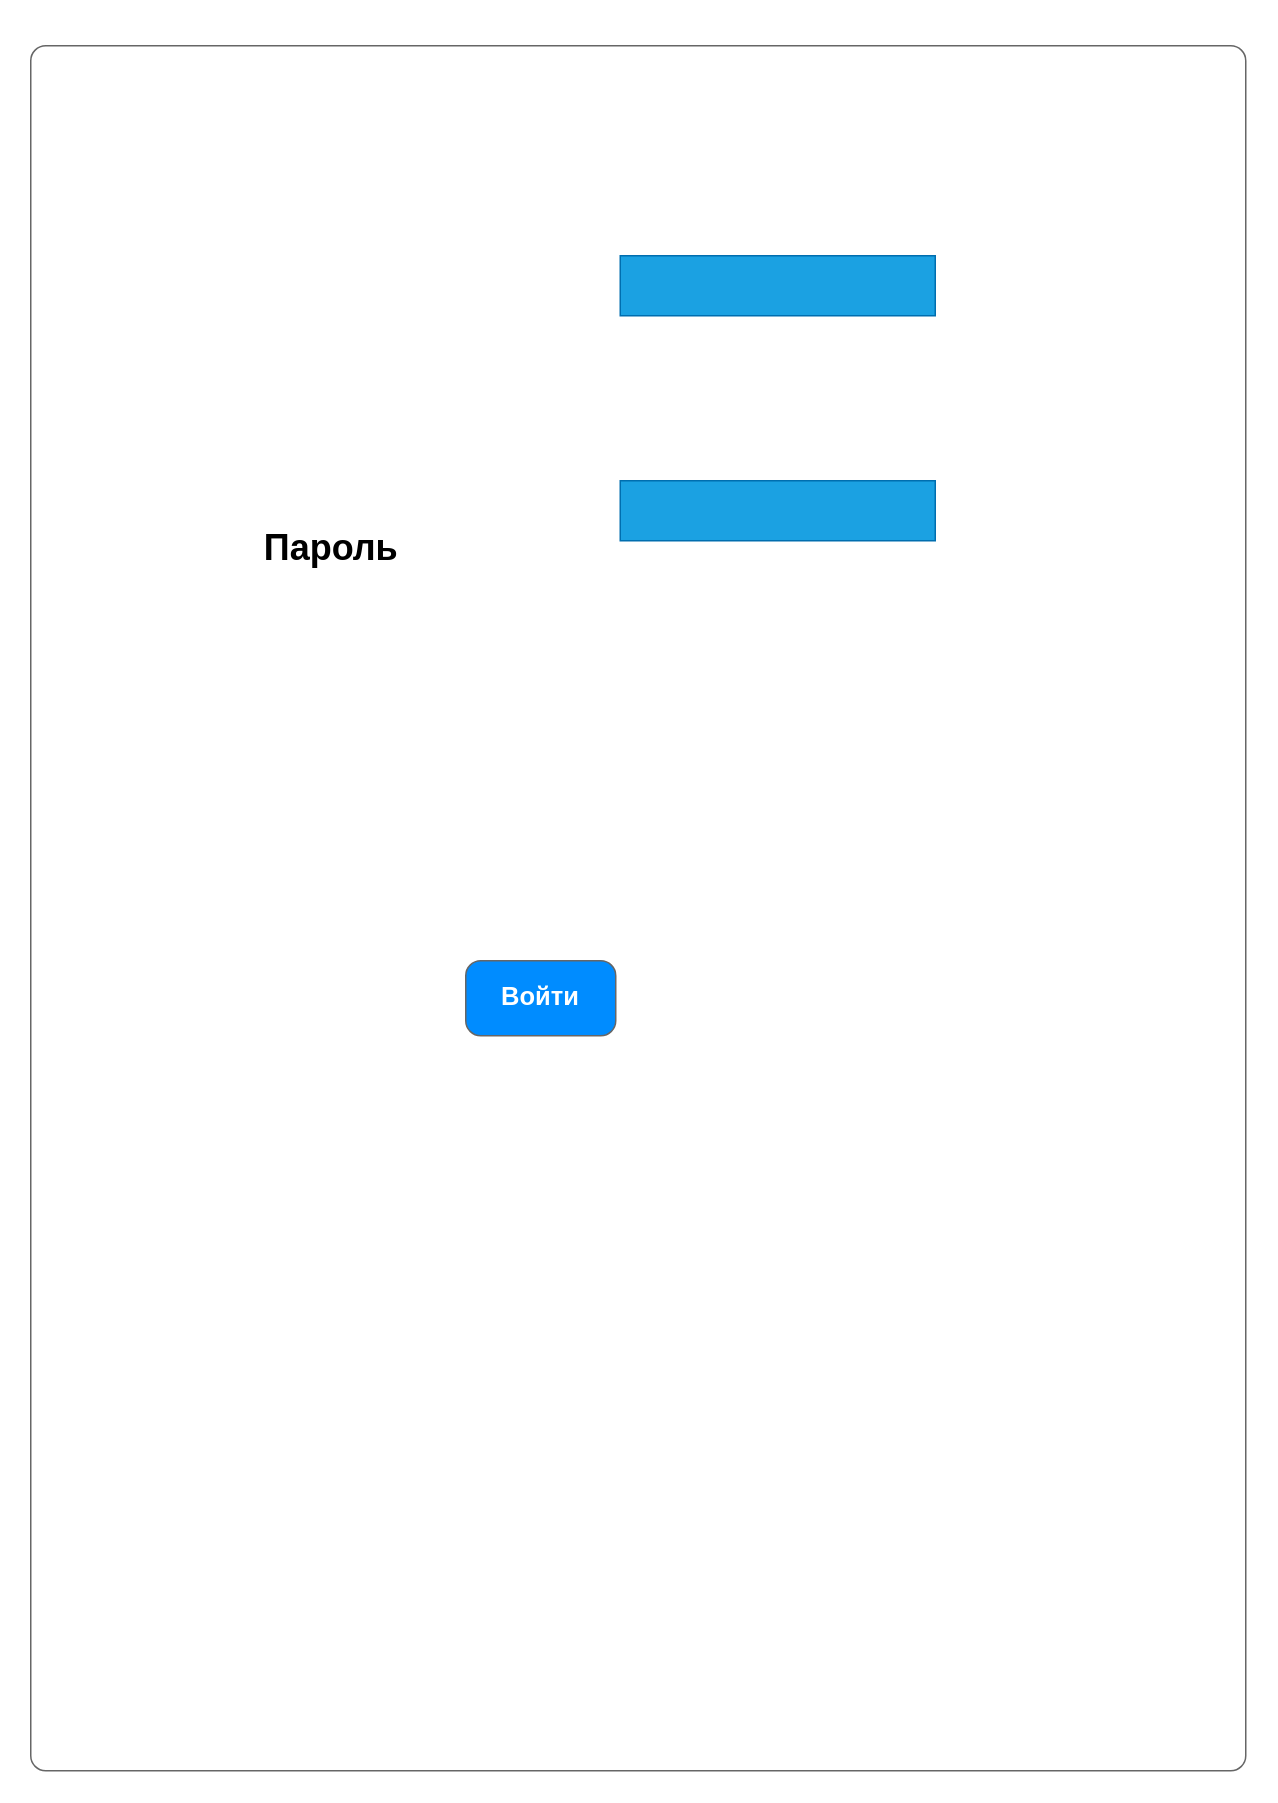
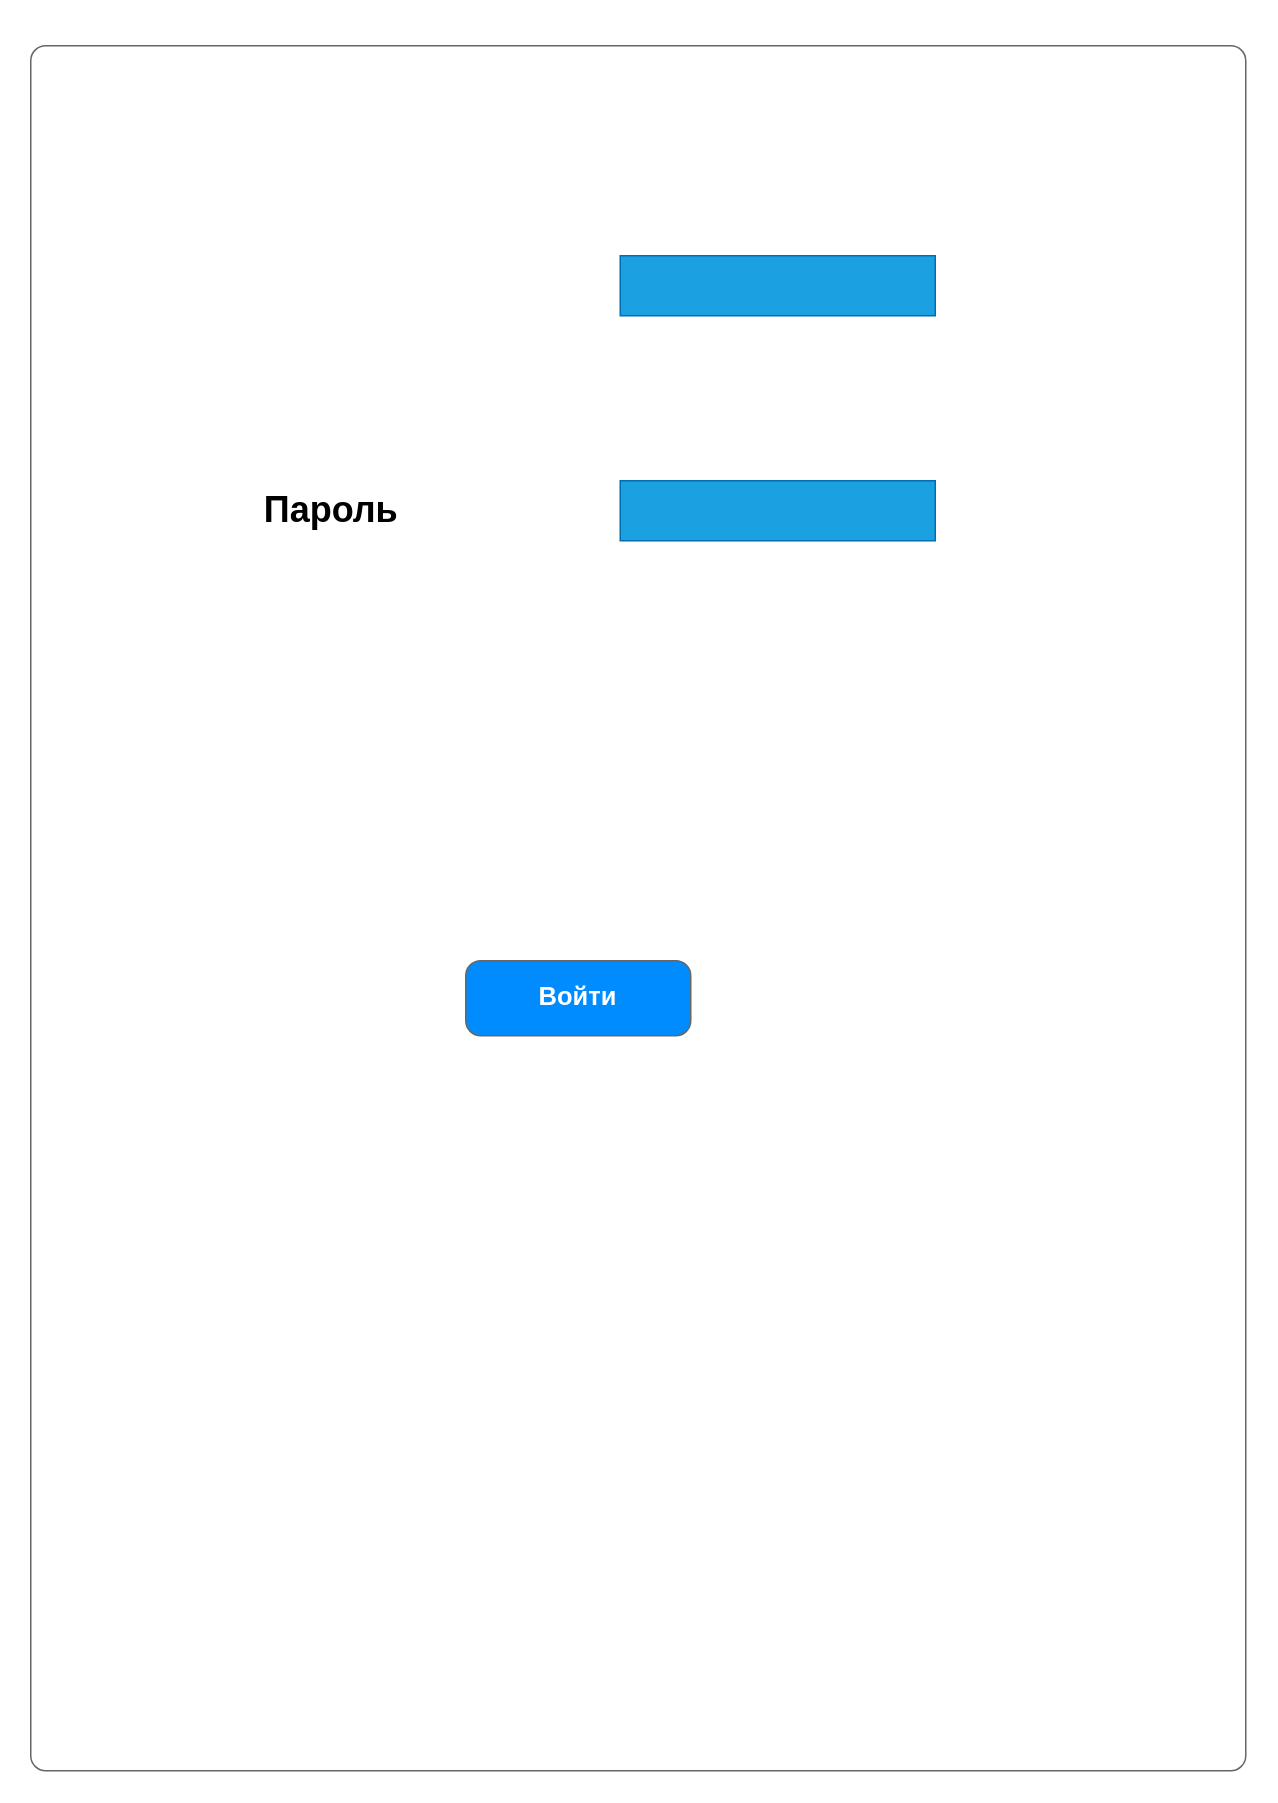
  <mxCell id="0" />
  <mxCell id="1" parent="0" />
  <mxCell id="2" value="" style="shape=mxgraph.mockup.containers.marginRect;rectMarginTop=10;strokeColor=#666666;strokeWidth=1;dashed=0;rounded=1;arcSize=5;recursiveResize=0;labelBackgroundColor=none;fontSize=25;fontColor=#FFFFFF;" vertex="1" parent="1"><mxGeometry x="20" width="810" height="1160" as="geometry" y="20" /></mxCell>
- <mxCell id="3" value="Пароль" style="text;strokeColor=none;fillColor=none;html=1;fontSize=24;fontStyle=1;verticalAlign=middle;align=center;" vertex="1" parent="1"><mxGeometry x="170" y="345" width="100" height="40" as="geometry" /></mxCell>
+ <mxCell id="3" value="Пароль" style="text;strokeColor=none;fillColor=none;html=1;fontSize=24;fontStyle=1;verticalAlign=middle;align=center;" vertex="1" parent="1"><mxGeometry x="170" y="320" width="100" height="40" as="geometry" /></mxCell>
  <mxCell id="4" value="" style="text;html=1;align=center;verticalAlign=middle;whiteSpace=wrap;overflow=hidden;strokeWidth=1;perimeterSpacing=0;fillColor=#1ba1e2;fontColor=#ffffff;strokeColor=#006EAF;" vertex="1" parent="1"><mxGeometry x="413" y="320" width="210" height="40" as="geometry" /></mxCell>
  <mxCell id="5" value="" style="text;html=1;align=center;verticalAlign=middle;whiteSpace=wrap;overflow=hidden;strokeWidth=1;perimeterSpacing=0;fillColor=#1ba1e2;fontColor=#ffffff;strokeColor=#006EAF;" vertex="1" parent="1"><mxGeometry x="413" y="170" width="210" height="40" as="geometry" /></mxCell>
- <mxCell id="6" value="Войти" style="strokeWidth=1;shadow=0;dashed=0;align=center;html=1;shape=mxgraph.mockup.buttons.button;strokeColor=#666666;fontColor=#ffffff;mainText=;buttonStyle=round;fontSize=17;fontStyle=1;fillColor=#008cff;whiteSpace=wrap;" vertex="1" parent="1"><mxGeometry x="310" y="640" width="100" height="50" as="geometry" /></mxCell>
+ <mxCell id="6" value="Войти" style="strokeWidth=1;shadow=0;dashed=0;align=center;html=1;shape=mxgraph.mockup.buttons.button;strokeColor=#666666;fontColor=#ffffff;mainText=;buttonStyle=round;fontSize=17;fontStyle=1;fillColor=#008cff;whiteSpace=wrap;" vertex="1" parent="1"><mxGeometry x="310" y="640" width="150" height="50" as="geometry" /></mxCell>
